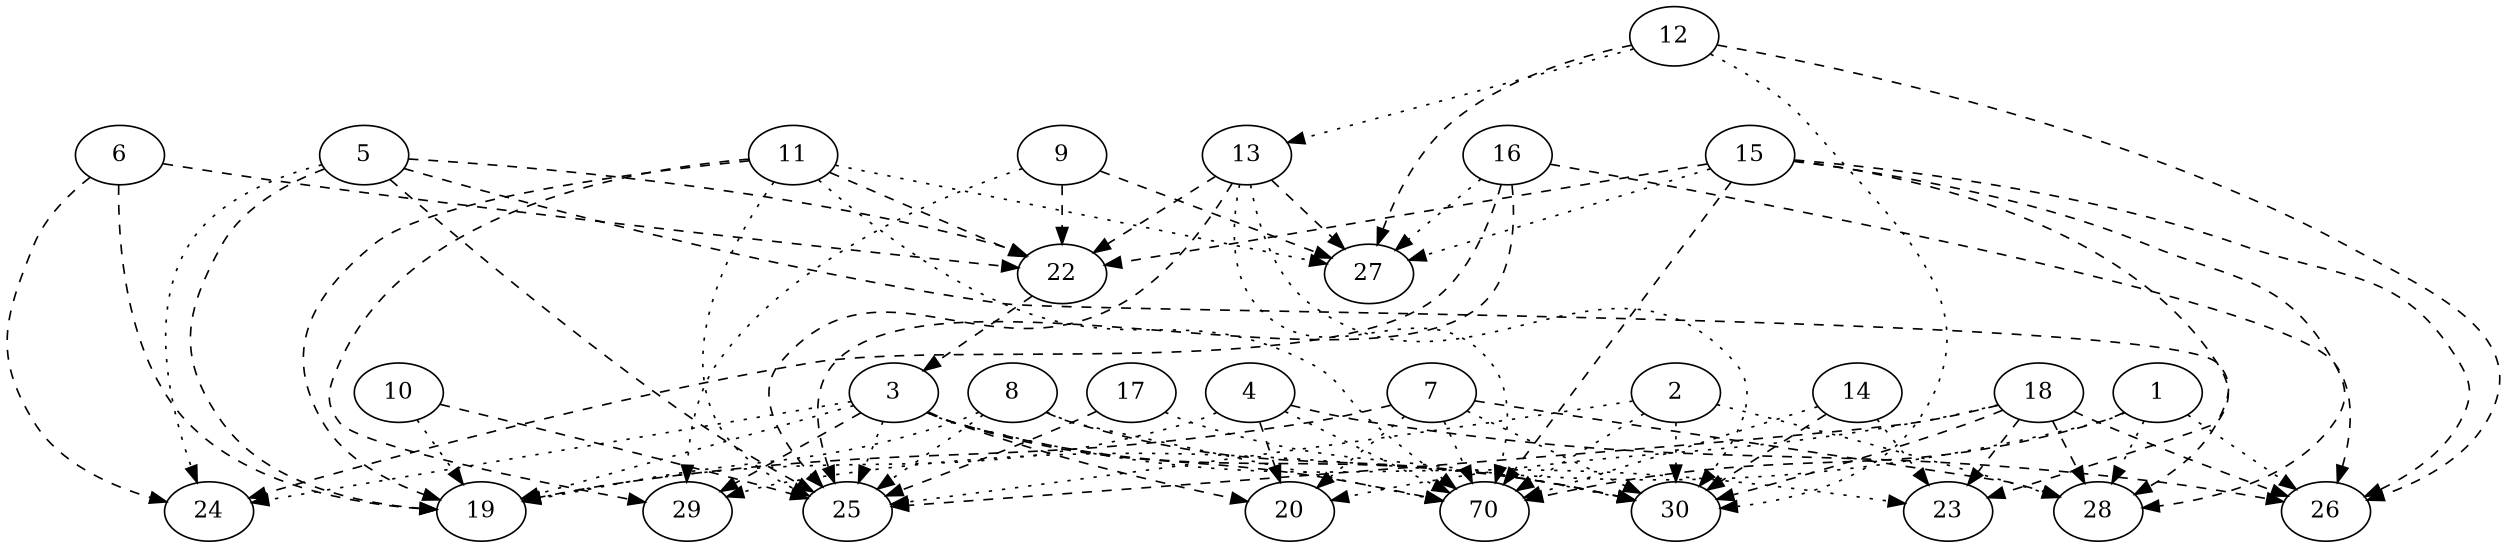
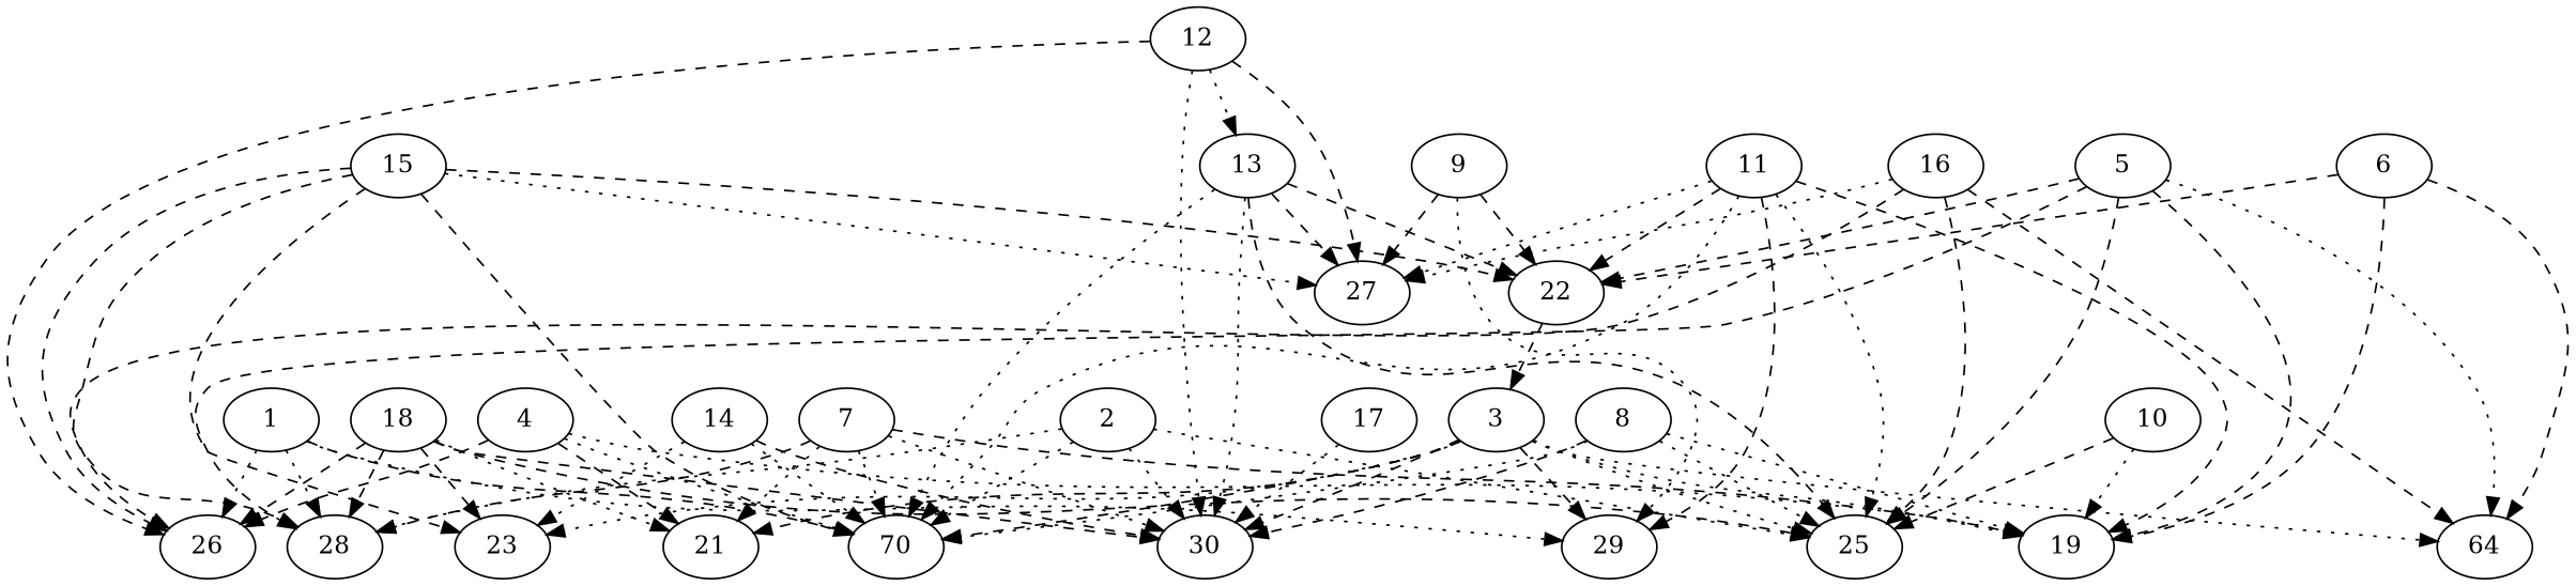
  digraph {
    node [alpha=0.04]
    edge [style=dashed]
    1 [alpha=0.15 expect_size=12712960]
    n2 [expect_size=38170624 label=70]
    26 [alpha=0.12 expect_size=31395840]
    28 [alpha=0.11 expect_size=22214656]
    29 [alpha=0.14 expect_size=31308800]
    2 [alpha=0.00 expect_size=42874880]
    25 [alpha=0.18 expect_size=11520000]
    30 [alpha=0.07 expect_size=44884992]
    3 [alpha=0.10 expect_size=29003776]
    19 [alpha=0.06 expect_size=16616448]
-   21 [alpha=0.06 expect_size=29712384 label=20]
+   21 [alpha=0.06 expect_size=29712384]
    23 [alpha=0.12 expect_size=37252096]
-   24 [alpha=0.05 expect_size=43798528]
+   24 [alpha=0.05 expect_size=43798528 label=64]
    22 [expect_size=41971712]
    4 [alpha=0.11 expect_size=19437568]
    5 [alpha=0.16 expect_size=50589696]
    6 [alpha=0.20 expect_size=7335936]
    7 [alpha=0.03 expect_size=47424512]
    8 [alpha=0.11 expect_size=40340480]
    9 [alpha=0.09 expect_size=44755968]
    27 [expect_size=15673344]
    10 [alpha=0.16 expect_size=27949056]
    11 [alpha=0.05 expect_size=7407616]
    12 [alpha=0.18 expect_size=41667584]
    13 [alpha=0.03 expect_size=41789440]
    14 [alpha=0.06 expect_size=18501632]
    15 [alpha=0.08 expect_size=43372544]
    16 [alpha=0.13 expect_size=34065408]
    17 [alpha=0.03 expect_size=33058816]
    18 [expect_size=38990848]
    1 -> n2
    1 -> 26 [style=dotted]
    1 -> 28 [style=dotted]
    1 -> 29 [style=dotted]
    2 -> n2 [style=dotted]
    2 -> 28 [style=dotted]
    2 -> 25 [style=dotted]
    2 -> 30 [style=dotted]
    3 -> n2
    3 -> 29
    3 -> 25 [style=dotted]
    3 -> 30
    3 -> 19 [style=dotted]
    3 -> 21
    3 -> 23 [style=dotted]
    3 -> 24 [style=dotted]
    22 -> 3
    4 -> n2 [style=dotted]
    4 -> 26
    4 -> 19 [style=dotted]
    4 -> 21
    5 -> 28
    5 -> 25
    5 -> 19
    5 -> 24 [style=dotted]
    5 -> 22
    6 -> 19
    6 -> 24
    6 -> 22
    7 -> n2 [style=dotted]
    7 -> 28
    7 -> 30 [style=dotted]
    7 -> 19
    7 -> 21 [style=dotted]
    8 -> n2 [style=dotted]
    8 -> 25 [style=dotted]
    8 -> 30
    8 -> 19 [style=dotted]
    9 -> 29 [style=dotted]
    9 -> 22
    9 -> 27
    10 -> 25
    10 -> 19 [style=dotted]
    11 -> n2 [style=dotted]
    11 -> 29
    11 -> 25 [style=dotted]
    11 -> 19
    11 -> 22
    11 -> 27 [style=dotted]
    12 -> 26
    12 -> 30 [style=dotted]
    12 -> 27
    12 -> 13 [style=dotted]
    13 -> n2 [style=dotted]
    13 -> 25
    13 -> 30 [style=dotted]
    13 -> 22
    13 -> 27
    14 -> n2 [style=dotted]
    14 -> 30
    14 -> 23 [style=dotted]
    15 -> n2
    15 -> 26
    15 -> 28
    15 -> 23
    15 -> 22
    15 -> 27 [style=dotted]
    16 -> 26
    16 -> 25
    16 -> 24
    16 -> 27 [style=dotted]
-   17 -> 25
    17 -> 30 [style=dotted]
    18 -> 26
    18 -> 28
    18 -> 25
    18 -> 30
    18 -> 21 [style=dotted]
    18 -> 23
  }
